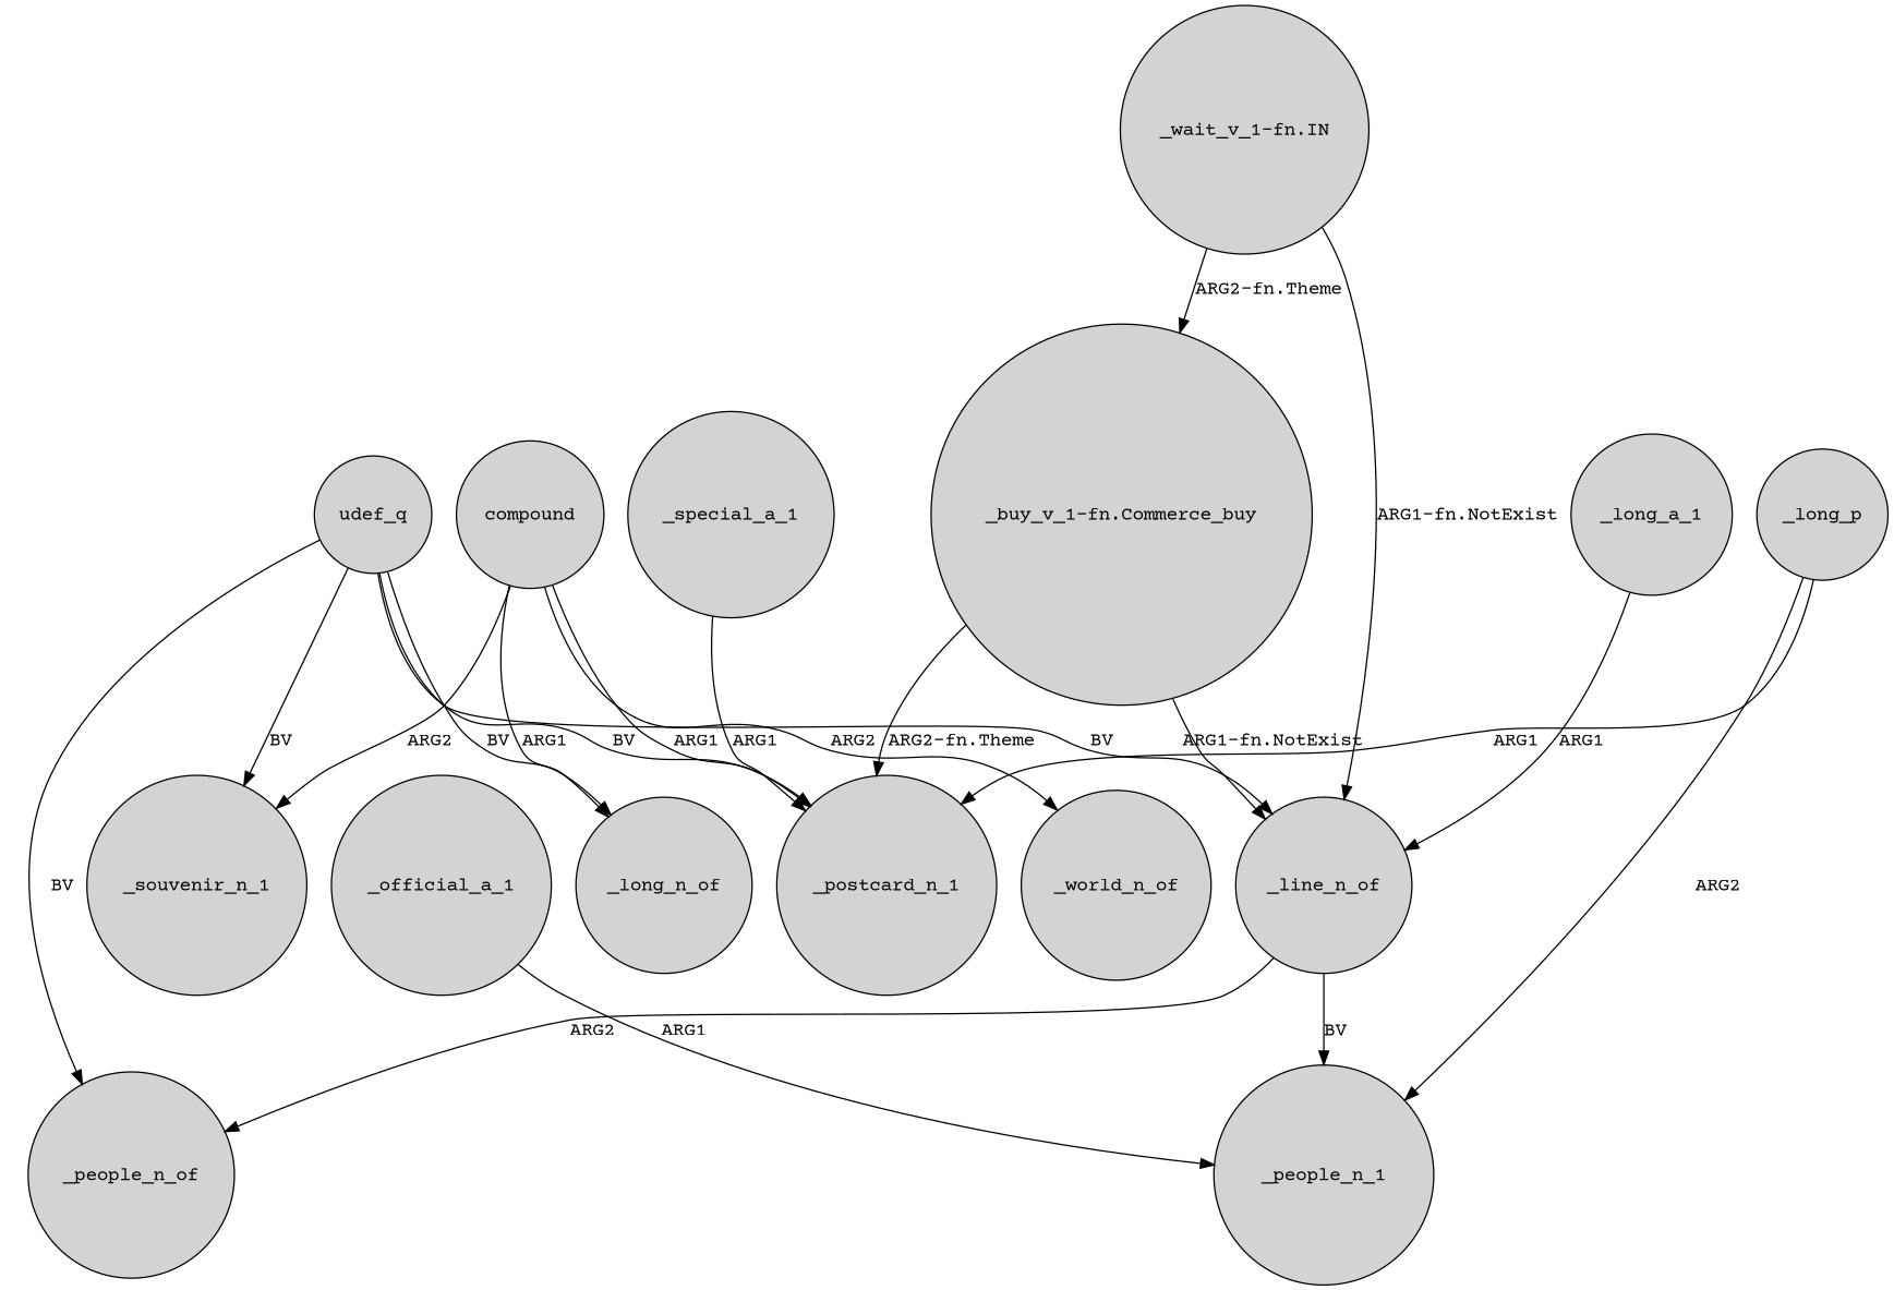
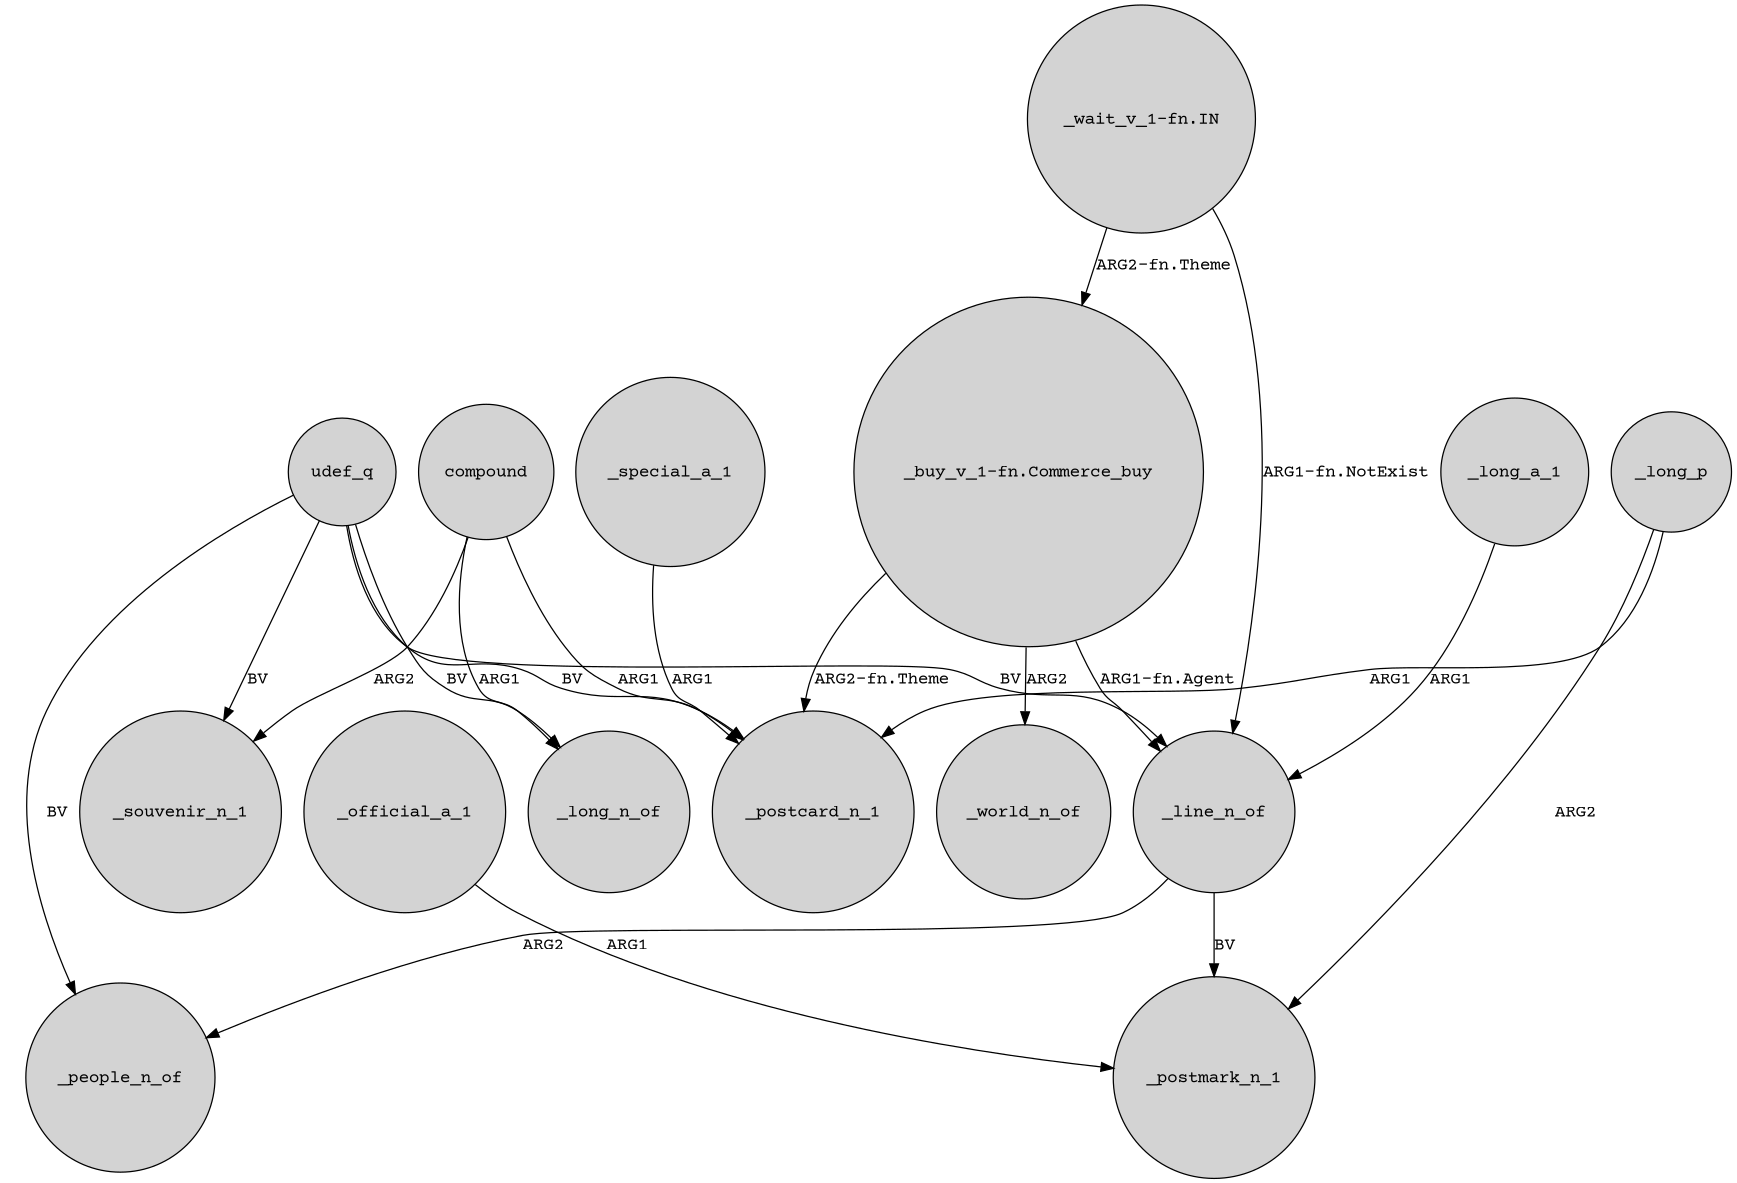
  digraph {
    fontname="Courier Prime"
    node [fontname="Courier Prime" shape=circle style=filled]
    edge [fontname="Courier Prime"]
    n1 [label=_long_n_of]
    udef_q
    _line_n_of
    _people_n_of
    _postcard_n_1
    _souvenir_n_1
-   _postmark_n_1 [label=_people_n_1]
+   _postmark_n_1
    "_wait_v_1-fn.IN"
    "_buy_v_1-fn.Commerce_buy"
    compound
    _world_n_of
    n12 [label=_long_p]
    _official_a_1
    _special_a_1
    _long_a_1
    udef_q -> n1 [label=BV]
    udef_q -> _line_n_of [label=BV]
    udef_q -> _people_n_of [label=BV]
    udef_q -> _postcard_n_1 [label=BV]
    udef_q -> _souvenir_n_1 [label=BV]
    _line_n_of -> _people_n_of [label=ARG2]
    _line_n_of -> _postmark_n_1 [label=BV]
    "_wait_v_1-fn.IN" -> _line_n_of [label="ARG1-fn.NotExist"]
    "_wait_v_1-fn.IN" -> "_buy_v_1-fn.Commerce_buy" [label="ARG2-fn.Theme"]
-   "_buy_v_1-fn.Commerce_buy" -> _line_n_of [label="ARG1-fn.NotExist"]
+   "_buy_v_1-fn.Commerce_buy" -> _line_n_of [label="ARG1-fn.Agent"]
    "_buy_v_1-fn.Commerce_buy" -> _postcard_n_1 [label="ARG2-fn.Theme"]
    compound -> n1 [label=ARG1]
    compound -> _postcard_n_1 [label=ARG1]
    compound -> _souvenir_n_1 [label=ARG2]
-   compound -> _world_n_of [label=ARG2]
+   "_buy_v_1-fn.Commerce_buy" -> _world_n_of [label=ARG2]
    n12 -> _postcard_n_1 [label=ARG1]
    n12 -> _postmark_n_1 [label=ARG2]
    _official_a_1 -> _postmark_n_1 [label=ARG1]
    _special_a_1 -> _postcard_n_1 [label=ARG1]
    _long_a_1 -> _line_n_of [label=ARG1]
  }
